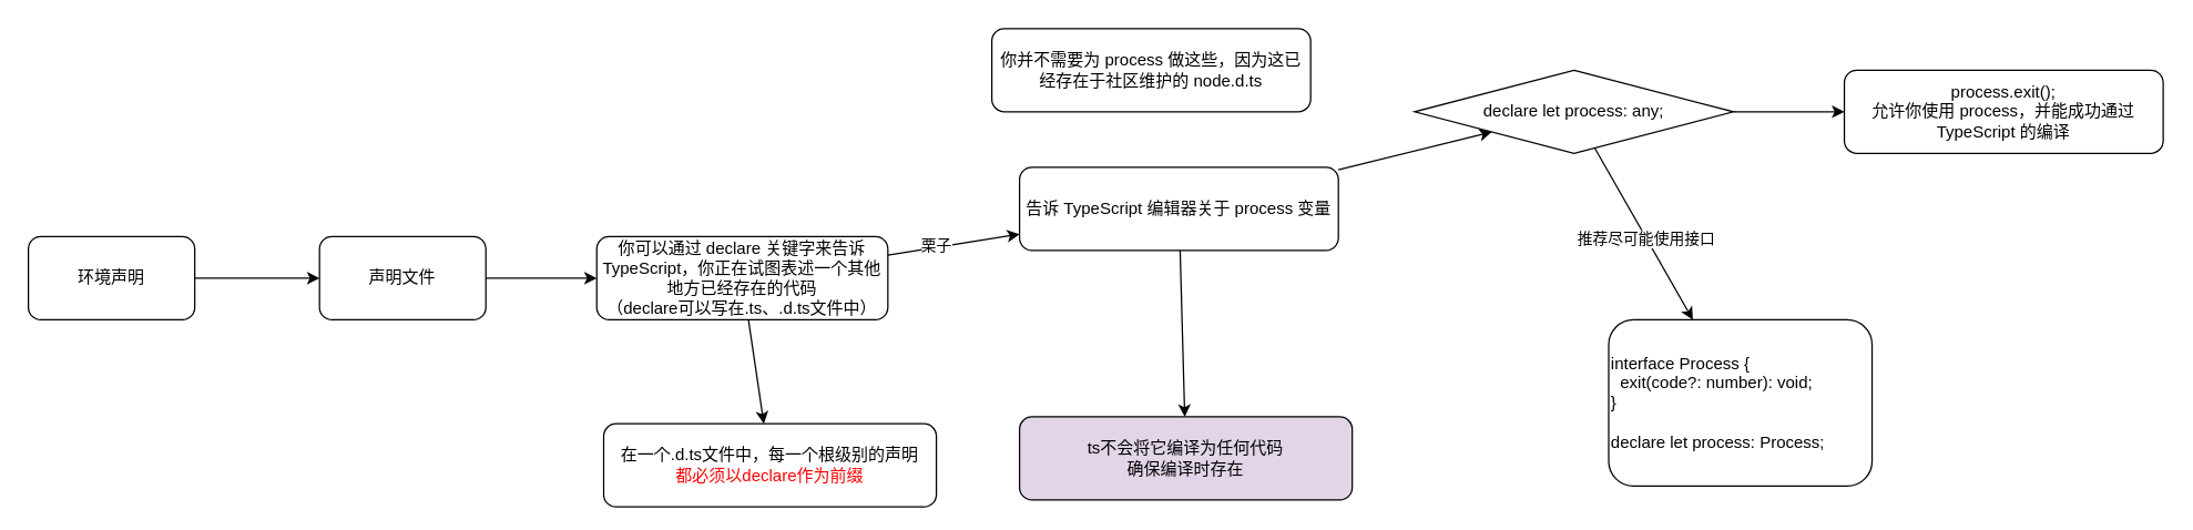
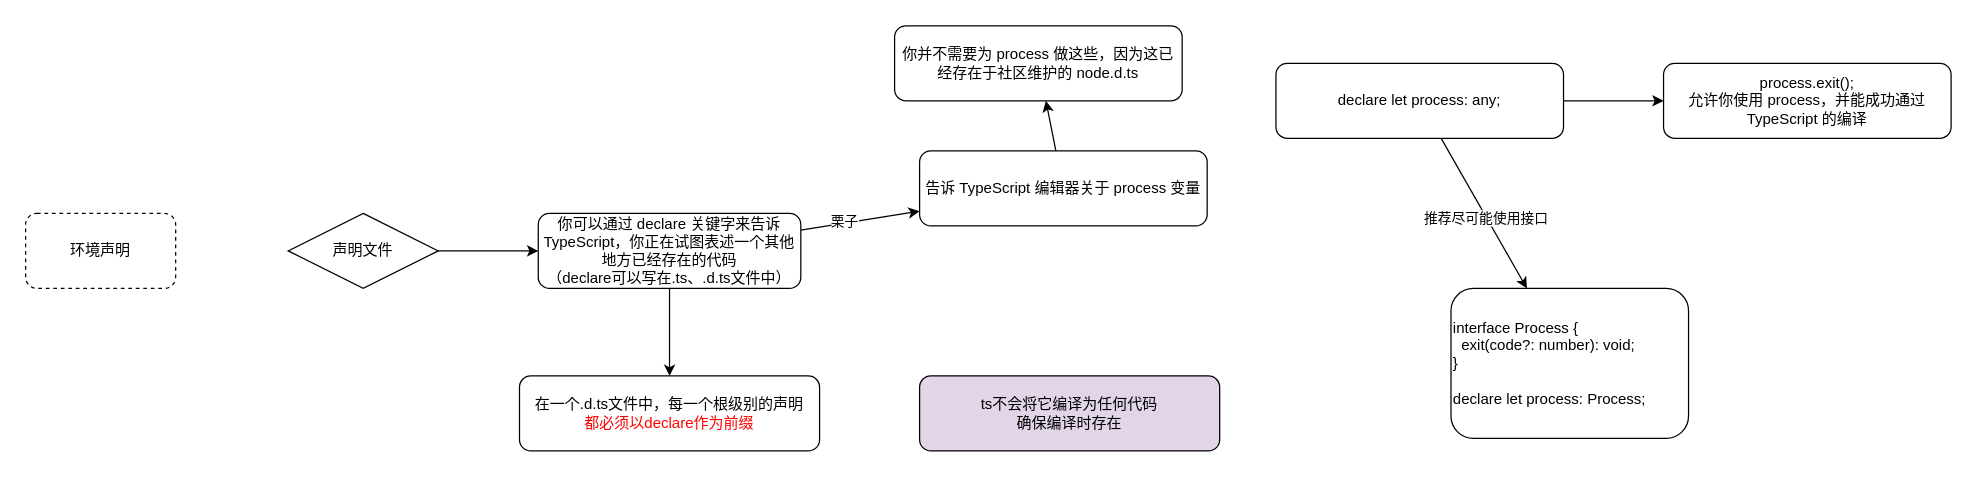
  <mxCell id="0" />
  <mxCell id="1" parent="0" />
- <mxCell id="2" style="edgeStyle=none;html=1;exitX=1;exitY=0.5;exitDx=0;exitDy=0;" edge="1" parent="1" source="3" target="5"><mxGeometry relative="1" as="geometry" /></mxCell>
- <mxCell id="3" value="环境声明" style="rounded=1;whiteSpace=wrap;html=1;" parent="1" vertex="1"><mxGeometry x="20" y="170" width="120" height="60" as="geometry" /></mxCell>
+ <mxCell id="3" value="环境声明" style="rounded=1;whiteSpace=wrap;html=1;dashed=1;" parent="1" vertex="1"><mxGeometry x="20" y="170" width="120" height="60" as="geometry" /></mxCell>
  <mxCell id="4" value="" style="edgeStyle=none;html=1;" edge="1" parent="1" source="5" target="10"><mxGeometry relative="1" as="geometry" /></mxCell>
- <mxCell id="5" value="声明文件" style="rounded=1;whiteSpace=wrap;html=1;" vertex="1" parent="1"><mxGeometry x="230" y="170" width="120" height="60" as="geometry" /></mxCell>
+ <mxCell id="5" value="声明文件" style="rhombus;whiteSpace=wrap;html=1;" vertex="1" parent="1"><mxGeometry x="230" y="170" width="120" height="60" as="geometry" /></mxCell>
  <mxCell id="6" value="" style="edgeStyle=none;html=1;" edge="1" parent="1" source="10" target="11"><mxGeometry relative="1" as="geometry" /></mxCell>
  <mxCell id="7" value="" style="edgeStyle=none;html=1;fontColor=#FF0000;" edge="1" parent="1" source="10" target="15"><mxGeometry relative="1" as="geometry" /></mxCell>
  <mxCell id="8" value="栗子" style="edgeLabel;html=1;align=center;verticalAlign=middle;resizable=0;points=[];fontColor=none;noLabel=1;" vertex="1" connectable="0" parent="7"><mxGeometry x="-0.4" y="-2" relative="1" as="geometry"><mxPoint y="1" as="offset" /></mxGeometry></mxCell>
  <mxCell id="9" value="栗子" style="edgeLabel;html=1;align=center;verticalAlign=middle;resizable=0;points=[];fontColor=default;" vertex="1" connectable="0" parent="7"><mxGeometry x="-0.275" y="2" relative="1" as="geometry"><mxPoint y="1" as="offset" /></mxGeometry></mxCell>
  <mxCell id="10" value="你可以通过 declare 关键字来告诉 TypeScript，你正在试图表述一个其他地方已经存在的代码&lt;br&gt;（declare可以写在.ts、.d.ts文件中）" style="rounded=1;whiteSpace=wrap;html=1;" vertex="1" parent="1"><mxGeometry x="430" y="170" width="210" height="60" as="geometry" /></mxCell>
- <mxCell id="11" value="在一个.d.ts文件中，每一个根级别的声明&lt;br&gt;&lt;font color=&quot;#ff0000&quot;&gt;都必须以declare作为前缀&lt;/font&gt;" style="rounded=1;whiteSpace=wrap;html=1;" vertex="1" parent="1"><mxGeometry x="435" y="305" width="240" height="60" as="geometry" /></mxCell>
+ <mxCell id="11" value="在一个.d.ts文件中，每一个根级别的声明&lt;br&gt;&lt;font color=&quot;#ff0000&quot;&gt;都必须以declare作为前缀&lt;/font&gt;" style="rounded=1;whiteSpace=wrap;html=1;" vertex="1" parent="1"><mxGeometry x="415" y="300" width="240" height="60" as="geometry" /></mxCell>
  <mxCell id="12" value="ts不会将它编译为任何代码&lt;br&gt;确保编译时存在" style="rounded=1;whiteSpace=wrap;html=1;fillColor=#e1d5e7;" vertex="1" parent="1"><mxGeometry x="735" y="300" width="240" height="60" as="geometry" /></mxCell>
- <mxCell id="13" value="" style="edgeStyle=none;html=1;fontColor=default;" edge="1" parent="1" source="15" target="19"><mxGeometry relative="1" as="geometry" /></mxCell>
- <mxCell id="14" value="" style="edgeStyle=none;html=1;fontColor=default;" edge="1" parent="1" source="15" target="12"><mxGeometry relative="1" as="geometry" /></mxCell>
+ <mxCell id="14" value="" style="edgeStyle=none;html=1;fontColor=default;" edge="1" parent="1" source="15" target="20"><mxGeometry relative="1" as="geometry" /></mxCell>
  <mxCell id="15" value="告诉 TypeScript 编辑器关于 process 变量" style="rounded=1;whiteSpace=wrap;html=1;" vertex="1" parent="1"><mxGeometry x="735" y="120" width="230" height="60" as="geometry" /></mxCell>
  <mxCell id="16" value="" style="edgeStyle=none;html=1;fontColor=default;" edge="1" parent="1" source="19" target="21"><mxGeometry relative="1" as="geometry" /></mxCell>
  <mxCell id="17" value="" style="edgeStyle=none;html=1;fontColor=default;" edge="1" parent="1" source="19" target="22"><mxGeometry relative="1" as="geometry" /></mxCell>
  <mxCell id="18" value="推荐尽可能使用接口" style="edgeLabel;html=1;align=center;verticalAlign=middle;resizable=0;points=[];fontColor=default;" vertex="1" connectable="0" parent="17"><mxGeometry x="0.05" y="-1" relative="1" as="geometry"><mxPoint as="offset" /></mxGeometry></mxCell>
- <mxCell id="19" value="declare let process: any;" style="rhombus;whiteSpace=wrap;html=1;" vertex="1" parent="1"><mxGeometry x="1020" y="50" width="230" height="60" as="geometry" /></mxCell>
+ <mxCell id="19" value="declare let process: any;" style="rounded=1;whiteSpace=wrap;html=1;" vertex="1" parent="1"><mxGeometry x="1020" y="50" width="230" height="60" as="geometry" /></mxCell>
  <mxCell id="20" value="你并不需要为 process 做这些，因为这已经存在于社区维护的 node.d.ts" style="rounded=1;whiteSpace=wrap;html=1;" vertex="1" parent="1"><mxGeometry x="715" y="20" width="230" height="60" as="geometry" /></mxCell>
  <mxCell id="21" value="process.exit();&lt;br&gt;允许你使用 process，并能成功通过 TypeScript 的编译" style="rounded=1;whiteSpace=wrap;html=1;" vertex="1" parent="1"><mxGeometry x="1330" y="50" width="230" height="60" as="geometry" /></mxCell>
  <mxCell id="22" value="&lt;div&gt;interface Process {&lt;/div&gt;&lt;div&gt;&amp;nbsp; exit(code?: number): void;&lt;/div&gt;&lt;div&gt;}&lt;/div&gt;&lt;div&gt;&lt;br&gt;&lt;/div&gt;&lt;div&gt;declare let process: Process;&lt;/div&gt;" style="rounded=1;whiteSpace=wrap;html=1;align=left;" vertex="1" parent="1"><mxGeometry x="1160" y="230" width="190" height="120" as="geometry" /></mxCell>
